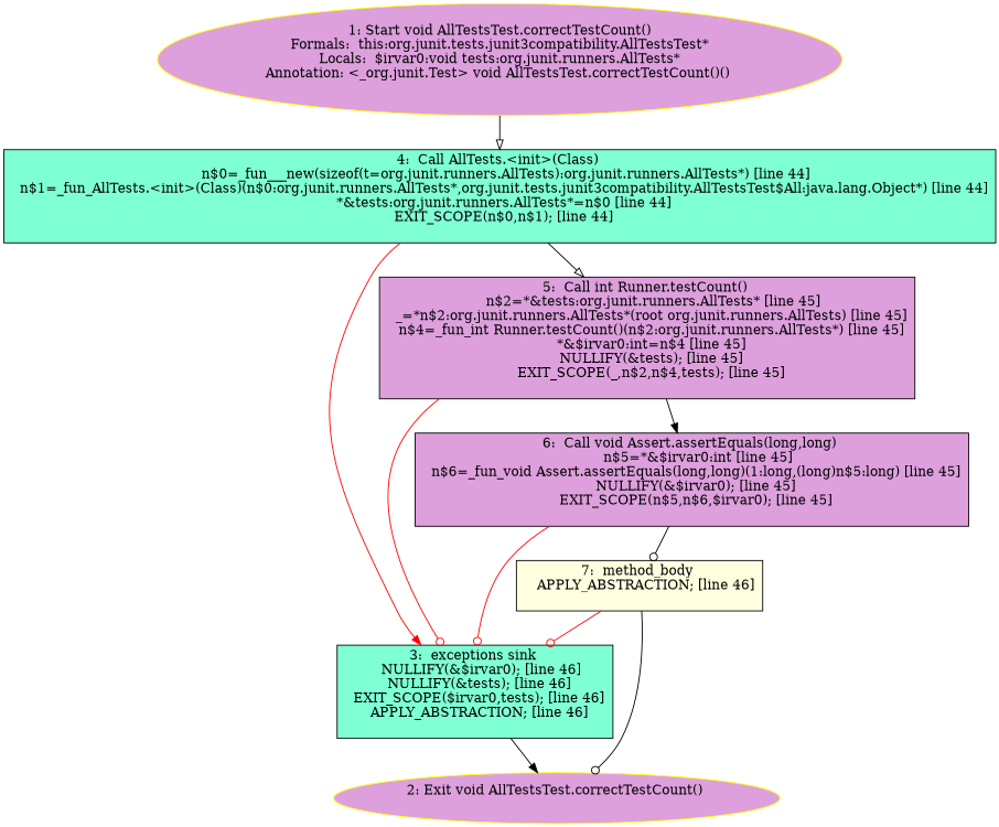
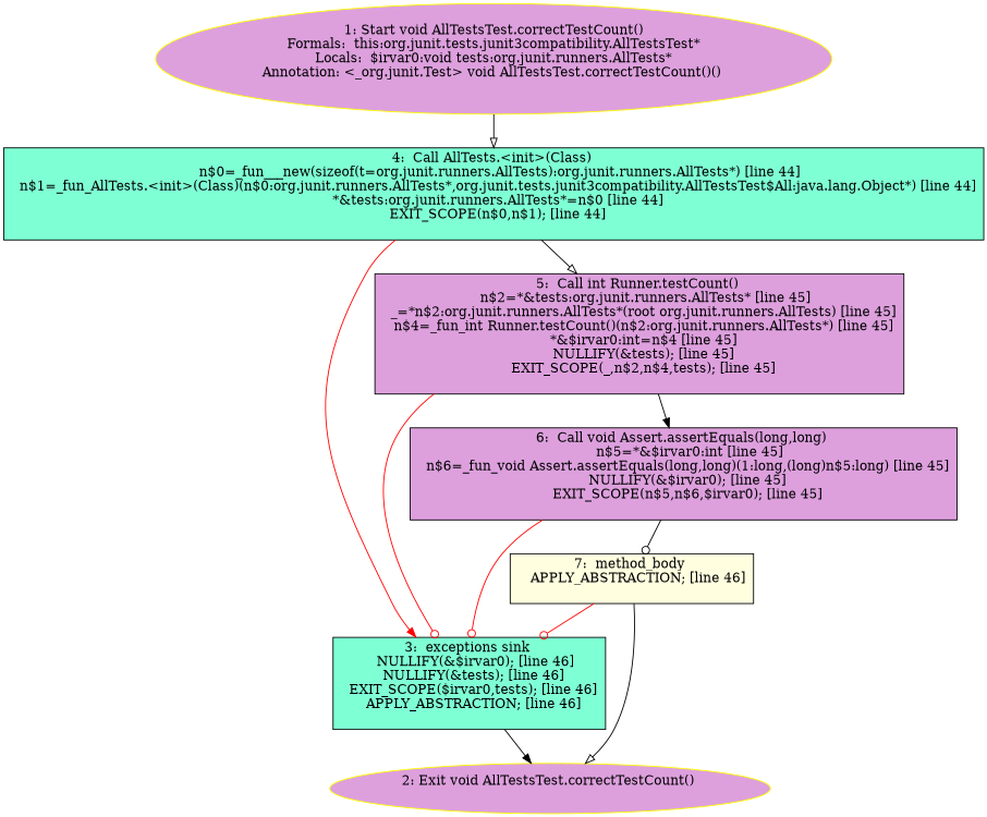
  digraph {
    node [style=filled fillcolor=plum shape=box]
    edge [arrowhead=odot]
    n1 [color=yellow label="1: Start void AllTestsTest.correctTestCount()\nFormals:  this:org.junit.tests.junit3compatibility.AllTestsTest*\nLocals:  $irvar0:void tests:org.junit.runners.AllTests*\nAnnotation: <_org.junit.Test> void AllTestsTest.correctTestCount()() \n  " shape=""]
    n2 [label="4:  Call AllTests.<init>(Class) \n   n$0=_fun___new(sizeof(t=org.junit.runners.AllTests):org.junit.runners.AllTests*) [line 44]\n  n$1=_fun_AllTests.<init>(Class)(n$0:org.junit.runners.AllTests*,org.junit.tests.junit3compatibility.AllTestsTest$All:java.lang.Object*) [line 44]\n  *&tests:org.junit.runners.AllTests*=n$0 [line 44]\n  EXIT_SCOPE(n$0,n$1); [line 44]\n " fillcolor=aquamarine]
    n3 [label="3:  exceptions sink \n   NULLIFY(&$irvar0); [line 46]\n  NULLIFY(&tests); [line 46]\n  EXIT_SCOPE($irvar0,tests); [line 46]\n  APPLY_ABSTRACTION; [line 46]\n " fillcolor=aquamarine]
    n4 [label="5:  Call int Runner.testCount() \n   n$2=*&tests:org.junit.runners.AllTests* [line 45]\n  _=*n$2:org.junit.runners.AllTests*(root org.junit.runners.AllTests) [line 45]\n  n$4=_fun_int Runner.testCount()(n$2:org.junit.runners.AllTests*) [line 45]\n  *&$irvar0:int=n$4 [line 45]\n  NULLIFY(&tests); [line 45]\n  EXIT_SCOPE(_,n$2,n$4,tests); [line 45]\n "]
    n5 [color=yellow label="2: Exit void AllTestsTest.correctTestCount() \n  " shape=""]
    n6 [label="6:  Call void Assert.assertEquals(long,long) \n   n$5=*&$irvar0:int [line 45]\n  n$6=_fun_void Assert.assertEquals(long,long)(1:long,(long)n$5:long) [line 45]\n  NULLIFY(&$irvar0); [line 45]\n  EXIT_SCOPE(n$5,n$6,$irvar0); [line 45]\n "]
    n7 [label="7:  method_body \n   APPLY_ABSTRACTION; [line 46]\n " fillcolor=lightyellow]
    n1 -> n2 [arrowhead=onormal]
    n2 -> n3 [color=red arrowhead=normal]
    n2 -> n4 [arrowhead=onormal]
    n3 -> n5 [arrowhead=normal]
    n4 -> n3 [color=red]
    n4 -> n6 [arrowhead=normal]
    n6 -> n3 [color=red]
    n6 -> n7
    n7 -> n3 [color=red]
-   n7 -> n5
+   n7 -> n5 [arrowhead=onormal]
  }
